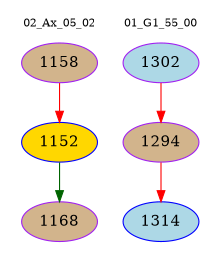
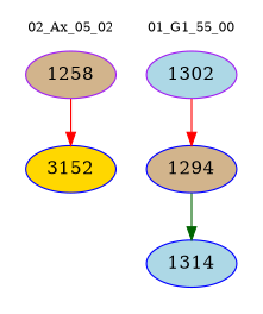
  digraph {
    node [color=purple fillcolor=tan style=filled]
    edge [color=red]
-   n1 [label=1158]
-   n2 [color=blue fillcolor=gold label=1152]
-   n3 [label=1168]
+   n1 [label=1258]
+   n2 [color=blue fillcolor=gold label=3152]
    n4 [fillcolor=lightblue label=1302]
-   n5 [label=1294]
+   n5 [color=blue label=1294]
    n6 [color=blue fillcolor=lightblue label=1314]
    subgraph cluster_1 {
      color=white
      fontsize=10
      label="02_Ax_05_02"
      n1
      n2
-     n3
    }
    subgraph cluster_2 {
      color=white
      fontsize=10
      label="01_G1_55_00"
      n4
      n5
      n6
    }
    n1 -> n2
-   n2 -> n3 [color=darkgreen]
    n4 -> n5
-   n5 -> n6
+   n5 -> n6 [color=darkgreen]
  }
